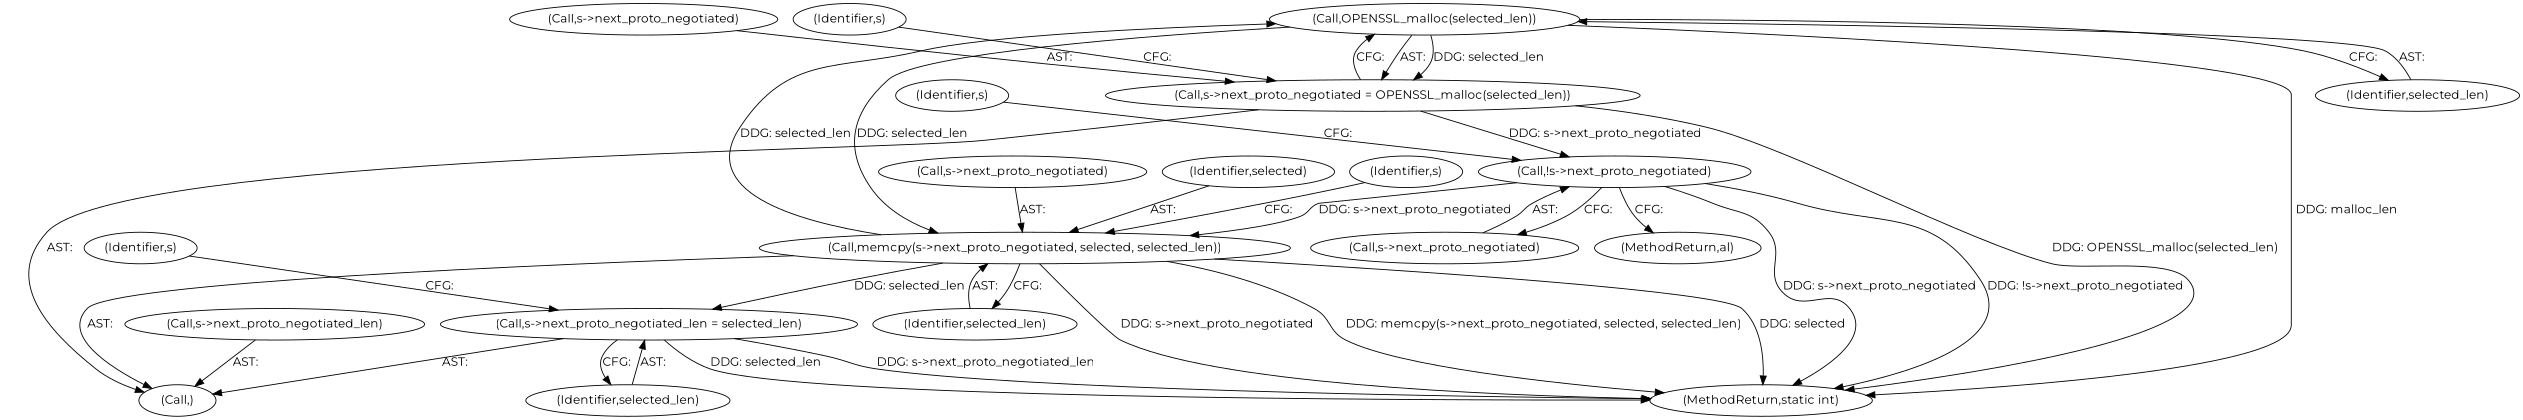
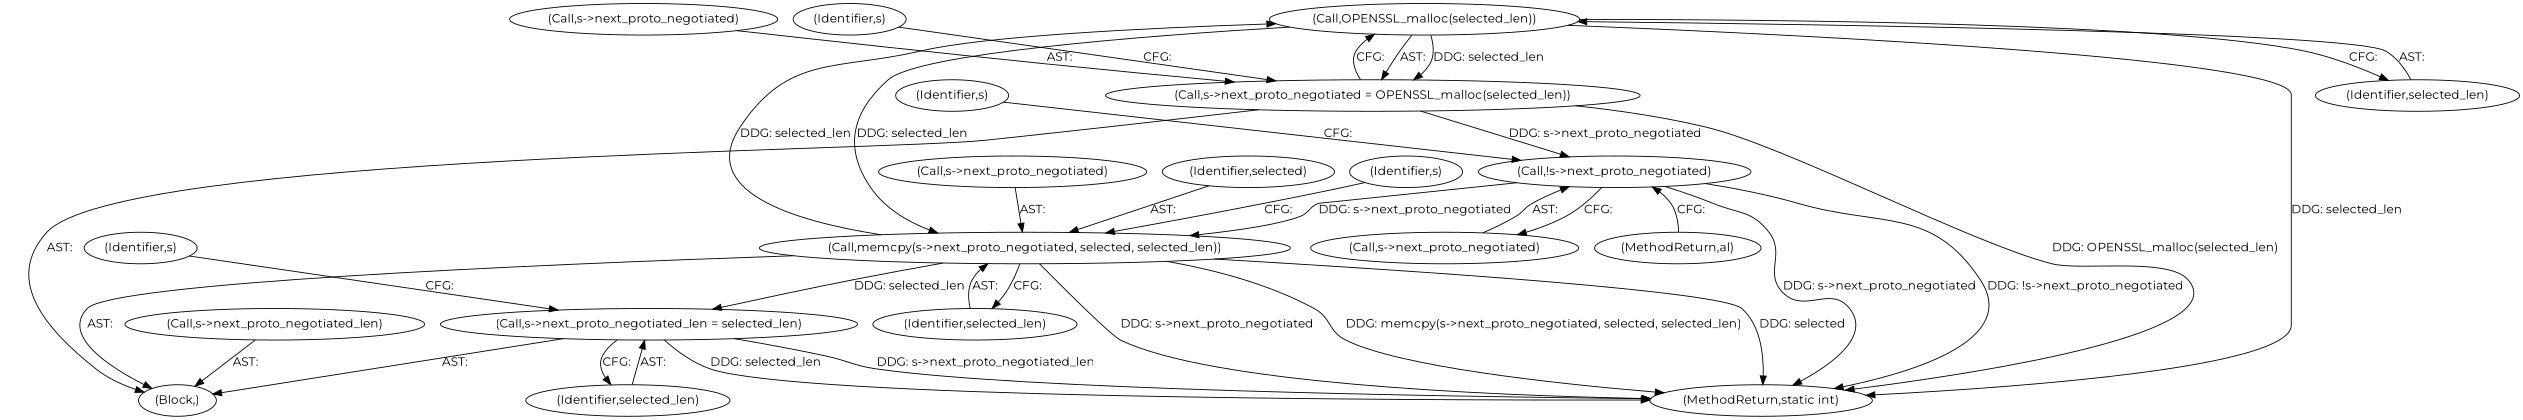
  digraph {
    fontname=Montserrat
    node [fontname=Montserrat]
    edge [fontname=Montserrat]
    n1 [label="(Call,OPENSSL_malloc(selected_len))"]
    n2 [label="(Call,memcpy(s->next_proto_negotiated, selected, selected_len))"]
    n3 [label="(Call,s->next_proto_negotiated = OPENSSL_malloc(selected_len))"]
    n4 [label="(MethodReturn,static int)"]
    n5 [label="(Identifier,selected_len)"]
    n6 [label="(Call,s->next_proto_negotiated_len = selected_len)"]
    n7 [label="(Identifier,selected_len)"]
-   n8 [label="(Call,)"]
+   n8 [label="(Block,)"]
    n9 [label="(Call,!s->next_proto_negotiated)"]
    n10 [label="(Identifier,selected_len)"]
    n11 [label="(Call,s->next_proto_negotiated)"]
    n12 [label="(Call,s->next_proto_negotiated)"]
    n13 [label="(Call,s->next_proto_negotiated)"]
    n14 [label="(Identifier,selected)"]
    n15 [label="(Call,s->next_proto_negotiated_len)"]
    n16 [label="(Identifier,s)"]
    n17 [label="(Identifier,s)"]
    n18 [label="(Identifier,s)"]
    n19 [label="(Identifier,s)"]
    n20 [label="(MethodReturn,al)"]
    n1 -> n2 [label="DDG: selected_len"]
    n1 -> n3 [label="AST: "]
    n1 -> n3 [label="DDG: selected_len"]
-   n1 -> n4 [label="DDG: malloc_len"]
+   n1 -> n4 [label="DDG: selected_len"]
    n1 -> n5 [label="CFG: "]
    n2 -> n1 [label="DDG: selected_len"]
    n2 -> n4 [label="DDG: s->next_proto_negotiated"]
    n2 -> n4 [label="DDG: memcpy(s->next_proto_negotiated, selected, selected_len)"]
    n2 -> n4 [label="DDG: selected"]
    n2 -> n6 [label="DDG: selected_len"]
    n2 -> n7 [label="CFG: "]
    n2 -> n8 [label="AST: "]
    n3 -> n1 [label="CFG: "]
    n3 -> n4 [label="DDG: OPENSSL_malloc(selected_len)"]
    n3 -> n8 [label="AST: "]
    n3 -> n9 [label="DDG: s->next_proto_negotiated"]
    n5 -> n1 [label="AST: "]
    n6 -> n4 [label="DDG: s->next_proto_negotiated_len"]
    n6 -> n4 [label="DDG: selected_len"]
    n6 -> n8 [label="AST: "]
    n6 -> n10 [label="CFG: "]
    n7 -> n2 [label="AST: "]
    n9 -> n2 [label="DDG: s->next_proto_negotiated"]
    n9 -> n4 [label="DDG: !s->next_proto_negotiated"]
    n9 -> n4 [label="DDG: s->next_proto_negotiated"]
    n9 -> n11 [label="CFG: "]
    n10 -> n6 [label="AST: "]
    n11 -> n9 [label="AST: "]
    n12 -> n2 [label="AST: "]
    n13 -> n3 [label="AST: "]
    n14 -> n2 [label="AST: "]
    n15 -> n8 [label="AST: "]
    n16 -> n6 [label="CFG: "]
    n17 -> n9 [label="CFG: "]
    n18 -> n3 [label="CFG: "]
    n19 -> n2 [label="CFG: "]
-   n9 -> n20 [label="CFG: "]
+   n20 -> n9 [label="CFG: "]
  }
